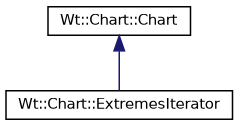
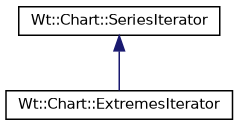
  digraph {
    rankdir=TB
    node [color=black fillcolor=white fontname=Helvetica fontsize=10 shape=record style=filled]
-   n1 [height=0.2 label="Wt::Chart::Chart" width=0.4]
+   n1 [height=0.2 label="Wt::Chart::SeriesIterator" width=0.4]
    n2 [height=0.2 label="Wt::Chart::ExtremesIterator" width=0.4]
    n1 -> n2 [color=midnightblue dir=back fontname=Helvetica fontsize=10 labelfontname=Helvetica labelfontsize=10 style=solid]
  }
